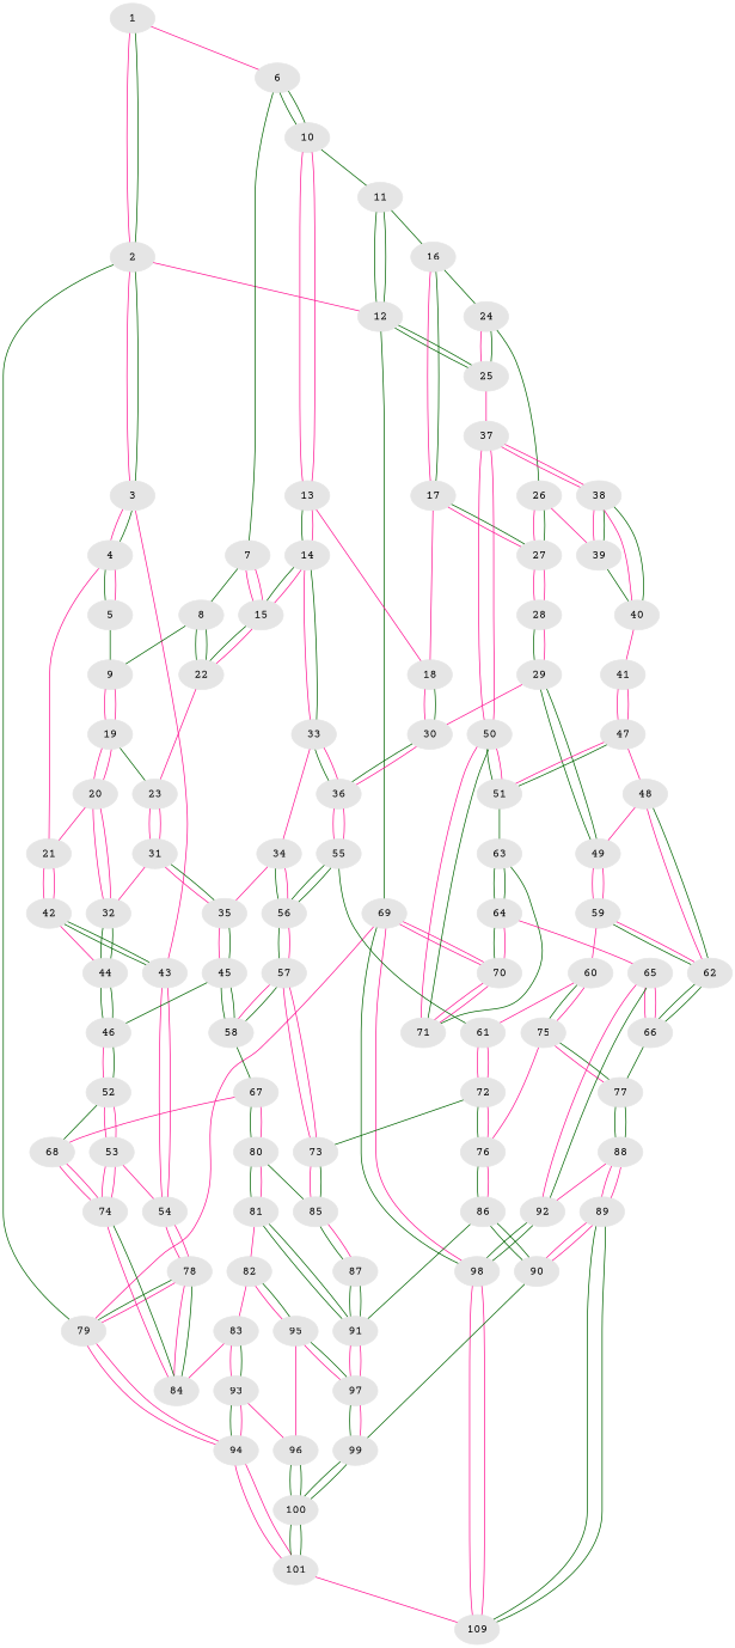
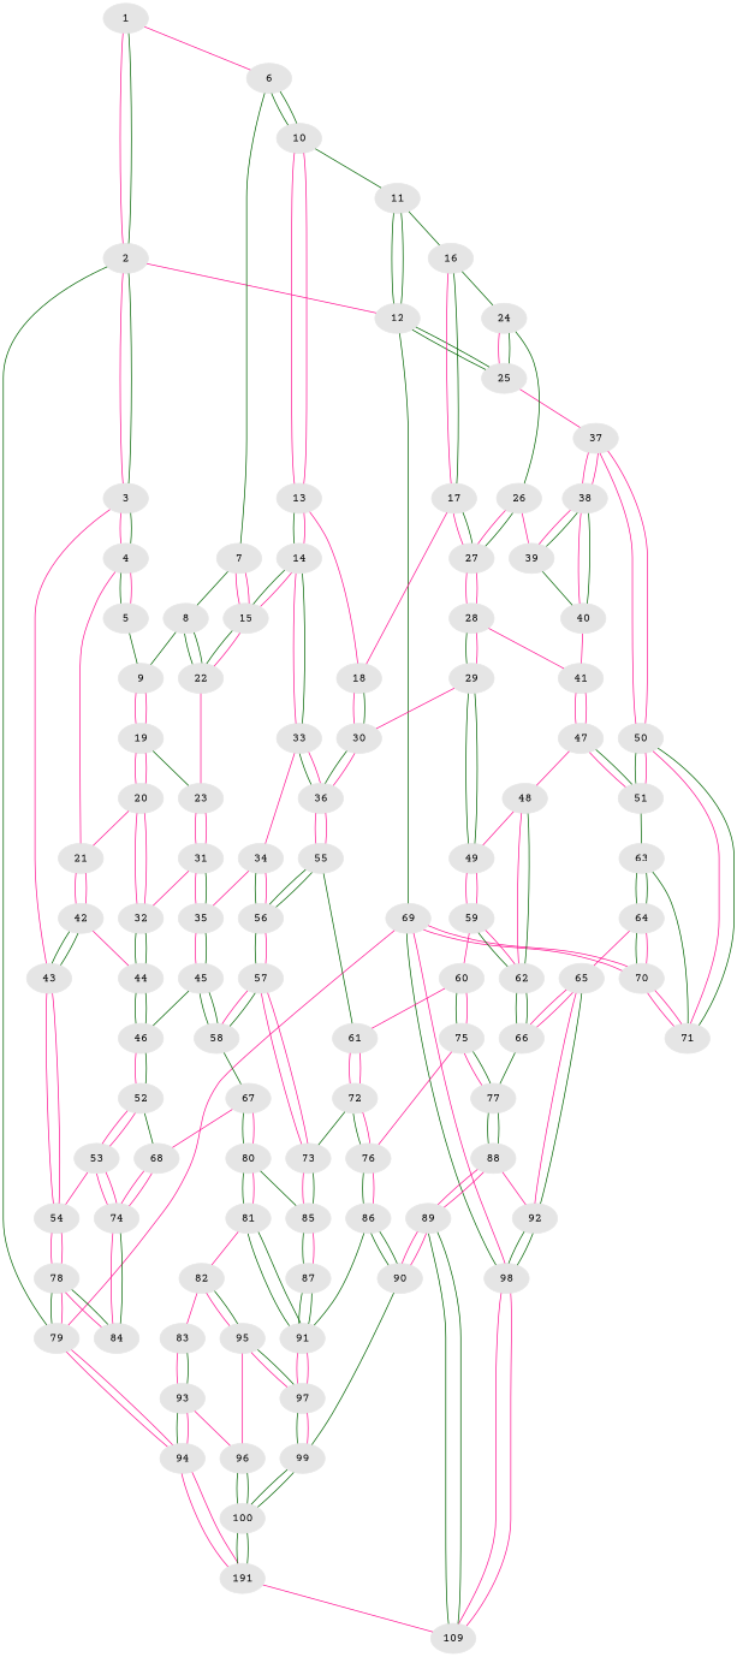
  graph {
    fontname="Courier Prime"
    node [color=gray90 fontname="Courier Prime" style=filled]
    edge [color=deeppink fontname="Courier Prime"]
    1
    2
    6
    3
    12
    79
    7
    10
    4
    43
    25
    69
    94
    5
    21
    54
    9
    42
    19
    8
    15
    11
    13
    22
    23
    20
    16
    14
    18
    17
    24
    37
    70
    98
    33
    30
    36
    34
    27
    26
    28
    32
    31
    44
    35
    39
    38
    50
    40
    29
    41
    49
    47
    59
    55
    45
    46
    56
    57
    58
    61
    51
    71
    48
    78
    52
    67
    53
    68
    62
    63
    66
    60
    64
    74
    84
    72
    73
    85
    80
    75
    77
    76
    65
    92
    88
    81
    n88 [label=109]
    86
    87
    91
    90
    89
-   101
+   101 [label=191]
    82
    83
    95
    97
    93
    96
    99
    100
    1 -- 2
    1 -- 2 [color=darkgreen]
    1 -- 6
    2 -- 3
    2 -- 3 [color=darkgreen]
    2 -- 12
    2 -- 79 [color=darkgreen]
    6 -- 7 [color=darkgreen]
    6 -- 10 [color=darkgreen]
    6 -- 10 [color=darkgreen]
    3 -- 4
    3 -- 4 [color=darkgreen]
    3 -- 43
    12 -- 25 [color=darkgreen]
    12 -- 25 [color=darkgreen]
    12 -- 69 [color=darkgreen]
    79 -- 94
    79 -- 94
    7 -- 8 [color=darkgreen]
    7 -- 15
    7 -- 15
    10 -- 11 [color=darkgreen]
    10 -- 13
    10 -- 13
    4 -- 5 [color=darkgreen]
    4 -- 5
    4 -- 21
    43 -- 54
    43 -- 54
    25 -- 37
    69 -- 79
    69 -- 70
    69 -- 70
    69 -- 98 [color=darkgreen]
    69 -- 98
    94 -- 101
    94 -- 101
    5 -- 9 [color=darkgreen]
    21 -- 42
    21 -- 42
    54 -- 78
    54 -- 78
    9 -- 19
    9 -- 19
    42 -- 43 [color=darkgreen]
    42 -- 43 [color=darkgreen]
    42 -- 44
    19 -- 23 [color=darkgreen]
    19 -- 20
    19 -- 20
    8 -- 9 [color=darkgreen]
    8 -- 22 [color=darkgreen]
    8 -- 22 [color=darkgreen]
    15 -- 22 [color=darkgreen]
    15 -- 22
    11 -- 12 [color=darkgreen]
    11 -- 12 [color=darkgreen]
    11 -- 16 [color=darkgreen]
    13 -- 14 [color=darkgreen]
    13 -- 14
    13 -- 18
    22 -- 23
    23 -- 31
    23 -- 31
    20 -- 21
    20 -- 32
    20 -- 32
    16 -- 17
    16 -- 17 [color=darkgreen]
    16 -- 24 [color=darkgreen]
    14 -- 15 [color=darkgreen]
    14 -- 15
    14 -- 33
    14 -- 33 [color=darkgreen]
    18 -- 30
    18 -- 30 [color=darkgreen]
    17 -- 18
    17 -- 27
    17 -- 27 [color=darkgreen]
    24 -- 25
    24 -- 25 [color=darkgreen]
    24 -- 26 [color=darkgreen]
    37 -- 38
    37 -- 38
    37 -- 50
    37 -- 50
    70 -- 71
    70 -- 71
    98 -- n88
    98 -- n88
    33 -- 36 [color=darkgreen]
    33 -- 36
    33 -- 34
    30 -- 36 [color=darkgreen]
    30 -- 36
    36 -- 55
    36 -- 55
    34 -- 35
    34 -- 56 [color=darkgreen]
    34 -- 56
    27 -- 28
    27 -- 28
    26 -- 27
    26 -- 27 [color=darkgreen]
    26 -- 39
    28 -- 29 [color=darkgreen]
    28 -- 29
+   28 -- 41
    32 -- 44 [color=darkgreen]
    32 -- 44 [color=darkgreen]
    31 -- 32
    31 -- 35
    31 -- 35 [color=darkgreen]
    44 -- 46 [color=darkgreen]
    44 -- 46 [color=darkgreen]
    35 -- 45
    35 -- 45 [color=darkgreen]
    39 -- 40 [color=darkgreen]
    38 -- 39
    38 -- 39 [color=darkgreen]
    38 -- 40
    38 -- 40 [color=darkgreen]
    50 -- 51 [color=darkgreen]
    50 -- 51
    50 -- 71
    50 -- 71 [color=darkgreen]
    40 -- 41
    29 -- 30
    29 -- 49 [color=darkgreen]
    29 -- 49 [color=darkgreen]
    41 -- 47
    41 -- 47
    49 -- 59
    49 -- 59
    47 -- 51
    47 -- 51 [color=darkgreen]
    47 -- 48
    59 -- 62 [color=darkgreen]
    59 -- 62
    59 -- 60
    55 -- 56 [color=darkgreen]
    55 -- 56 [color=darkgreen]
    55 -- 61 [color=darkgreen]
    45 -- 46 [color=darkgreen]
    45 -- 58 [color=darkgreen]
    45 -- 58 [color=darkgreen]
    46 -- 52
    46 -- 52 [color=darkgreen]
    56 -- 57 [color=darkgreen]
    56 -- 57
    57 -- 58
    57 -- 58 [color=darkgreen]
    57 -- 73
    57 -- 73
    58 -- 67 [color=darkgreen]
    61 -- 72
    61 -- 72
    51 -- 63 [color=darkgreen]
    48 -- 49
    48 -- 62
    48 -- 62 [color=darkgreen]
    78 -- 79 [color=darkgreen]
    78 -- 79
    78 -- 84
    78 -- 84 [color=darkgreen]
    52 -- 53
    52 -- 53
    52 -- 68 [color=darkgreen]
    67 -- 68
    67 -- 80 [color=darkgreen]
    67 -- 80
    53 -- 54
    53 -- 74
    53 -- 74
    68 -- 74
    68 -- 74
    62 -- 66 [color=darkgreen]
    62 -- 66 [color=darkgreen]
    63 -- 71 [color=darkgreen]
    63 -- 64 [color=darkgreen]
    63 -- 64 [color=darkgreen]
    66 -- 77 [color=darkgreen]
    60 -- 61
    60 -- 75 [color=darkgreen]
    60 -- 75
    64 -- 70 [color=darkgreen]
    64 -- 70
    64 -- 65
    74 -- 84
    74 -- 84 [color=darkgreen]
    72 -- 73 [color=darkgreen]
    72 -- 76 [color=darkgreen]
    72 -- 76
    73 -- 85
    73 -- 85 [color=darkgreen]
    85 -- 87 [color=darkgreen]
    85 -- 87
    80 -- 85 [color=darkgreen]
    80 -- 81 [color=darkgreen]
    80 -- 81
    75 -- 77
    75 -- 77 [color=darkgreen]
    75 -- 76
    77 -- 88 [color=darkgreen]
    77 -- 88 [color=darkgreen]
    76 -- 86 [color=darkgreen]
    76 -- 86
    65 -- 66
    65 -- 66
    65 -- 92
    65 -- 92 [color=darkgreen]
    92 -- 98 [color=darkgreen]
    92 -- 98 [color=darkgreen]
    88 -- 92
    88 -- 89
    88 -- 89
    81 -- 91 [color=darkgreen]
    81 -- 91 [color=darkgreen]
    81 -- 82
    86 -- 91 [color=darkgreen]
    86 -- 90 [color=darkgreen]
    86 -- 90 [color=darkgreen]
    87 -- 91 [color=darkgreen]
    87 -- 91 [color=darkgreen]
    91 -- 97
    91 -- 97
    90 -- 99 [color=darkgreen]
    89 -- n88 [color=darkgreen]
    89 -- n88 [color=darkgreen]
    89 -- 90
    89 -- 90
    101 -- n88
    82 -- 83
    82 -- 95
    82 -- 95 [color=darkgreen]
-   83 -- 84
    83 -- 93
    83 -- 93 [color=darkgreen]
    95 -- 97
    95 -- 97 [color=darkgreen]
    95 -- 96
    97 -- 99 [color=darkgreen]
    97 -- 99
    93 -- 94 [color=darkgreen]
    93 -- 94
    93 -- 96
    96 -- 100 [color=darkgreen]
    96 -- 100 [color=darkgreen]
    99 -- 100 [color=darkgreen]
    99 -- 100 [color=darkgreen]
    100 -- 101 [color=darkgreen]
    100 -- 101 [color=darkgreen]
  }
